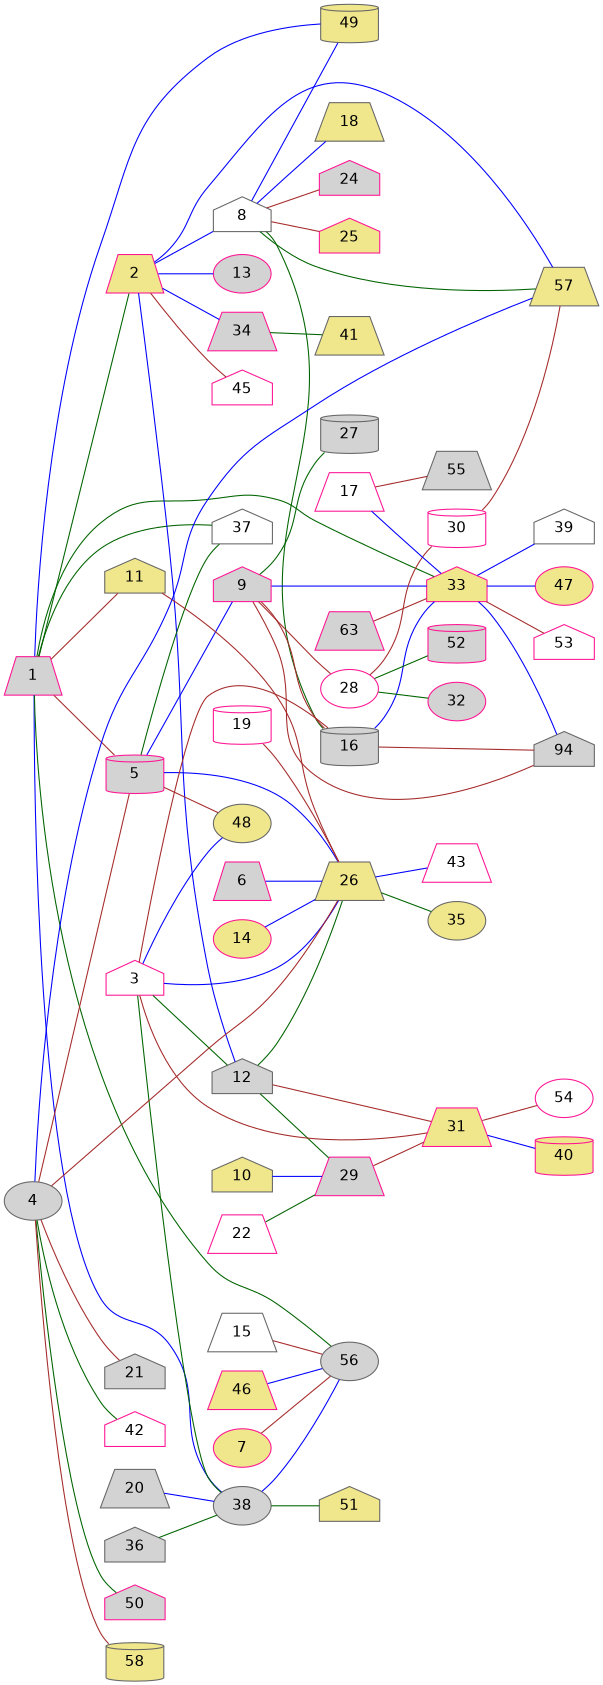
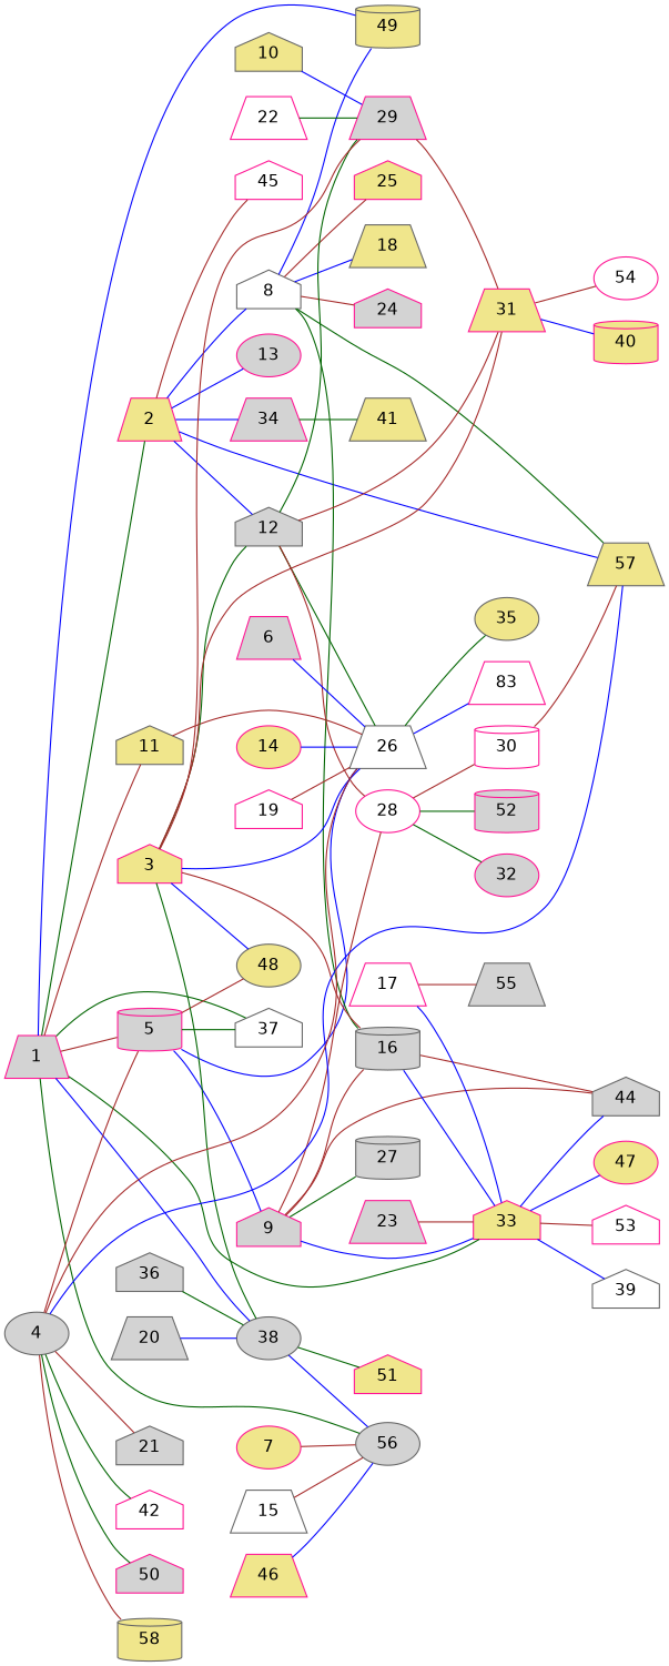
  graph {
    fontname="DejaVu Sans"
    rankdir=LR
    node [color=deeppink fillcolor=lightgrey fontname="DejaVu Sans" shape=house style=filled]
    edge [color=brown fontname="DejaVu Sans" weight=1.0]
    1 [shape=trapezium]
    2 [fillcolor=khaki shape=trapezium]
    5 [shape=cylinder]
    11 [color=gray40 fillcolor=khaki]
    33 [fillcolor=khaki]
    37 [color=gray40 fillcolor=white]
    38 [color=gray40 shape=ellipse]
    49 [color=gray40 fillcolor=khaki shape=cylinder]
    56 [color=gray40 shape=ellipse]
    8 [color=gray40 fillcolor=white]
    12 [color=gray40]
    13 [shape=ellipse]
    34 [shape=trapezium]
    45 [fillcolor=white]
    57 [color=gray40 fillcolor=khaki shape=trapezium]
-   26 [color=gray40 fillcolor=khaki shape=trapezium]
+   26 [color=gray40 fillcolor=white shape=trapezium]
    48 [color=gray40 fillcolor=khaki shape=ellipse]
    9
-   44 [color=gray40 label=94]
+   44 [color=gray40]
    39 [color=gray40 fillcolor=white]
    47 [fillcolor=khaki shape=ellipse]
    53 [fillcolor=white]
-   51 [color=gray40 fillcolor=khaki]
+   51 [fillcolor=khaki]
    16 [color=gray40 shape=cylinder]
    18 [color=gray40 fillcolor=khaki shape=trapezium]
    24
    25 [fillcolor=khaki]
    29 [shape=trapezium]
    31 [fillcolor=khaki shape=trapezium]
    28 [fillcolor=white shape=ellipse]
    41 [color=gray40 fillcolor=khaki shape=trapezium]
-   3 [fillcolor=white]
+   3 [fillcolor=khaki]
    35 [color=gray40 fillcolor=khaki shape=ellipse]
-   43 [fillcolor=white shape=trapezium]
+   43 [fillcolor=white shape=trapezium label=83]
    40 [fillcolor=khaki shape=cylinder]
    54 [fillcolor=white shape=ellipse]
    4 [color=gray40 shape=ellipse]
    21 [color=gray40]
    42 [fillcolor=white]
    50
    58 [color=gray40 fillcolor=khaki shape=cylinder]
    27 [color=gray40 shape=cylinder]
    6 [shape=trapezium]
    7 [fillcolor=khaki shape=ellipse]
    30 [fillcolor=white shape=cylinder]
    32 [shape=ellipse]
    52 [shape=cylinder]
    10 [color=gray40 fillcolor=khaki]
    14 [fillcolor=khaki shape=ellipse]
    15 [color=gray40 fillcolor=white shape=trapezium]
    17 [fillcolor=white shape=trapezium]
    55 [color=gray40 shape=trapezium]
-   19 [fillcolor=white shape=cylinder]
+   19 [fillcolor=white]
    20 [color=gray40 shape=trapezium]
    22 [fillcolor=white shape=trapezium]
-   23 [shape=trapezium label=63]
+   23 [shape=trapezium]
    36 [color=gray40]
    46 [fillcolor=khaki shape=trapezium]
    1 -- 2 [color=darkgreen]
    1 -- 5
    1 -- 11
    1 -- 33 [color=darkgreen]
    1 -- 37 [color=darkgreen]
    1 -- 38 [color=blue weight=2.0]
    1 -- 49 [color=blue]
    1 -- 56 [color=darkgreen weight=2.0]
    2 -- 8 [color=blue weight=2.0]
    2 -- 12 [color=blue]
    2 -- 13 [color=blue]
    2 -- 34 [color=blue]
    2 -- 45
    2 -- 57 [color=blue weight=2.0]
    5 -- 37 [color=darkgreen]
    5 -- 26 [color=blue weight=2.0]
    5 -- 48
    5 -- 9 [color=blue]
    11 -- 26
    33 -- 44 [color=blue]
    33 -- 39 [color=blue]
    33 -- 47 [color=blue]
    33 -- 53
    38 -- 56 [color=blue]
    38 -- 51 [color=darkgreen]
    8 -- 49 [color=blue]
    8 -- 57 [color=darkgreen]
    8 -- 16 [color=darkgreen]
    8 -- 18 [color=blue]
    8 -- 24
    8 -- 25
    12 -- 26 [color=darkgreen]
    12 -- 29 [color=darkgreen]
    12 -- 31
+   12 -- 28
    34 -- 41 [color=darkgreen]
    26 -- 35 [color=darkgreen]
    26 -- 43 [color=blue]
    9 -- 33 [color=blue]
    9 -- 44
    9 -- 16
    9 -- 28
    9 -- 27 [color=darkgreen]
    16 -- 33 [color=blue]
    16 -- 44
    29 -- 31
    31 -- 40 [color=blue]
    31 -- 54
    28 -- 30
    28 -- 32 [color=darkgreen]
    28 -- 52 [color=darkgreen]
    3 -- 38 [color=darkgreen]
    3 -- 12 [color=darkgreen]
    3 -- 26 [color=blue]
    3 -- 48 [color=blue]
    3 -- 16
+   3 -- 29
    3 -- 31
    4 -- 5 [weight=2.0]
    4 -- 57 [color=blue]
    4 -- 26
    4 -- 21
    4 -- 42 [color=darkgreen]
    4 -- 50 [color=darkgreen]
    4 -- 58
    6 -- 26 [color=blue]
    7 -- 56
    30 -- 57
    10 -- 29 [color=blue]
    14 -- 26 [color=blue]
    15 -- 56
    17 -- 33 [color=blue]
    17 -- 55
    19 -- 26
    20 -- 38 [color=blue]
    22 -- 29 [color=darkgreen]
    23 -- 33
    36 -- 38 [color=darkgreen]
    46 -- 56 [color=blue]
  }
